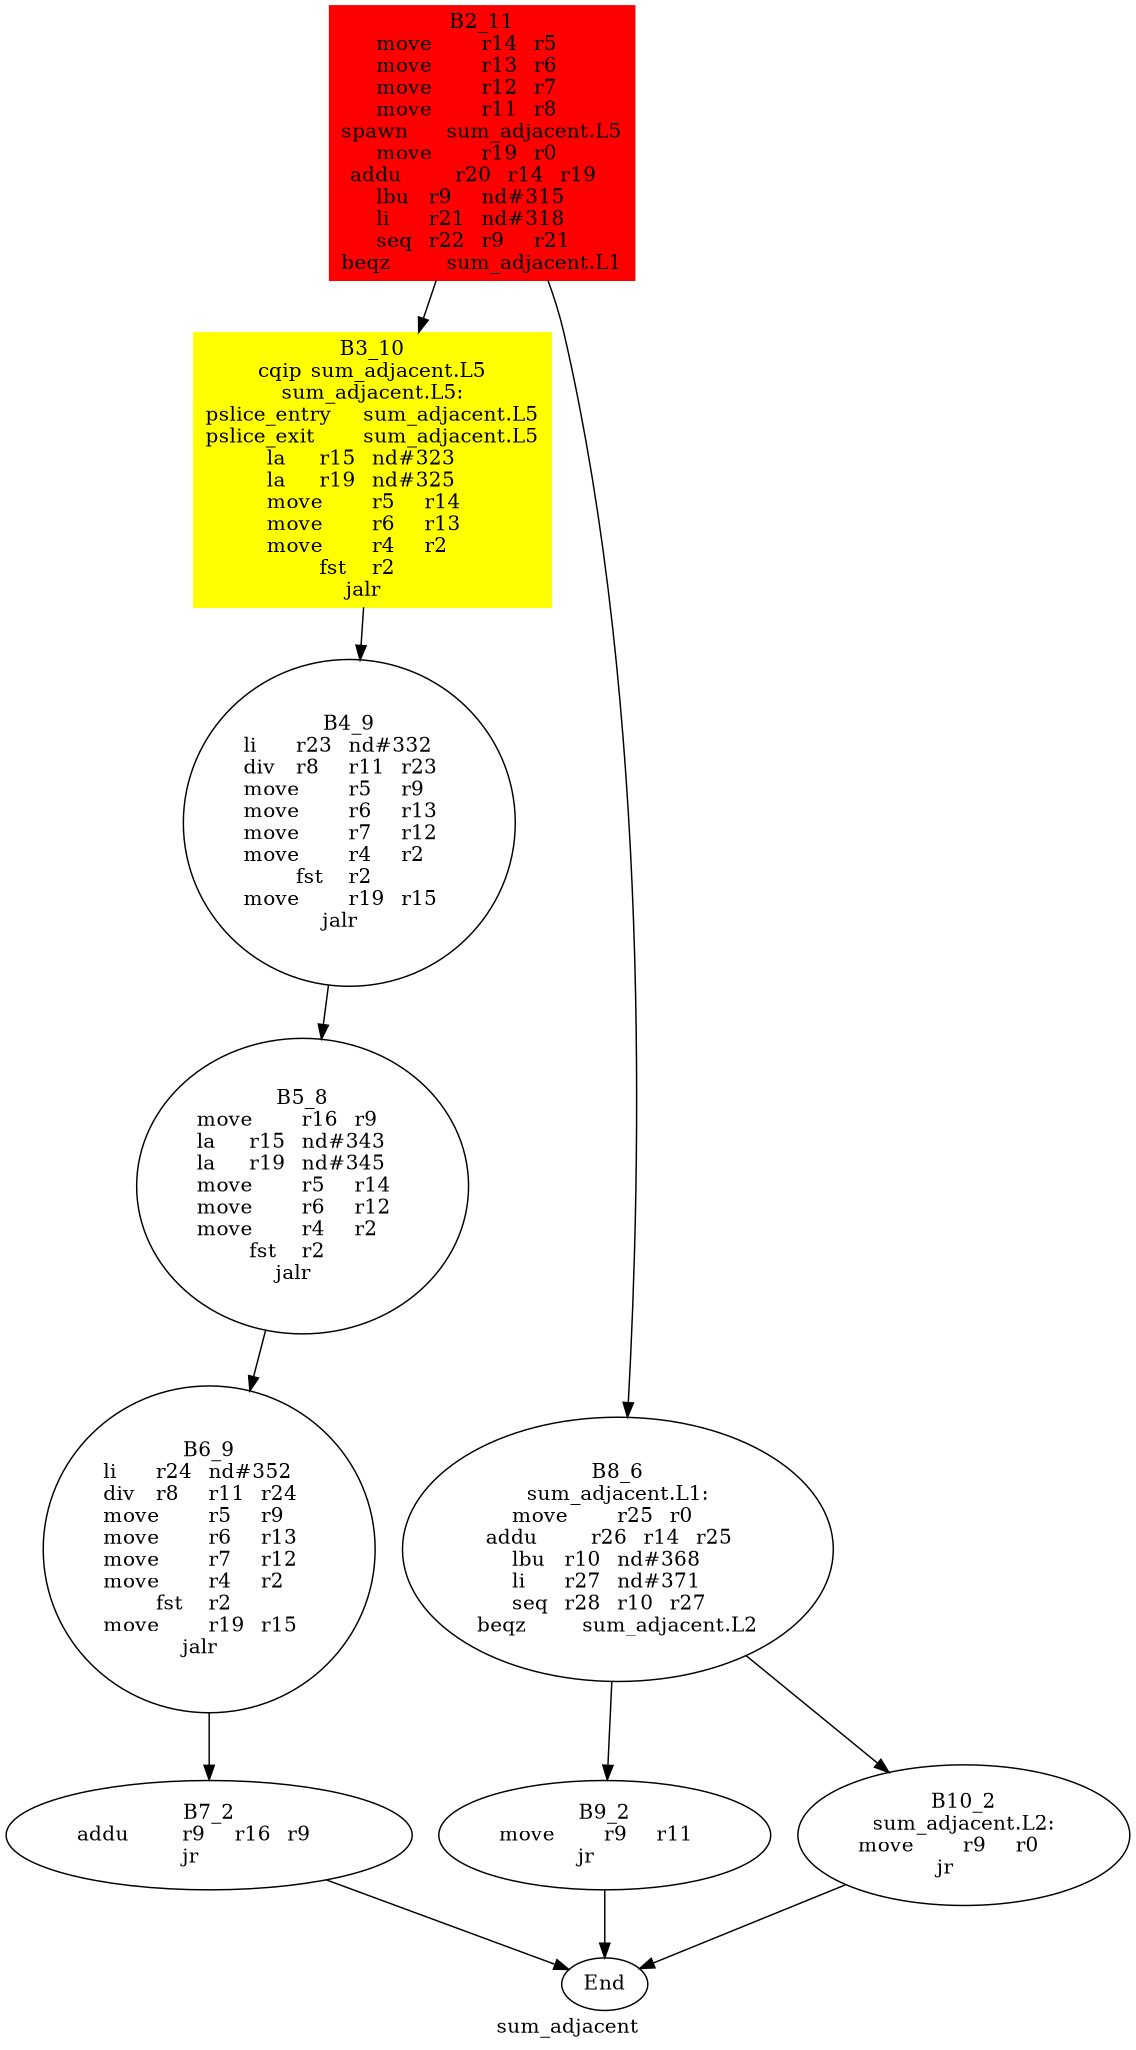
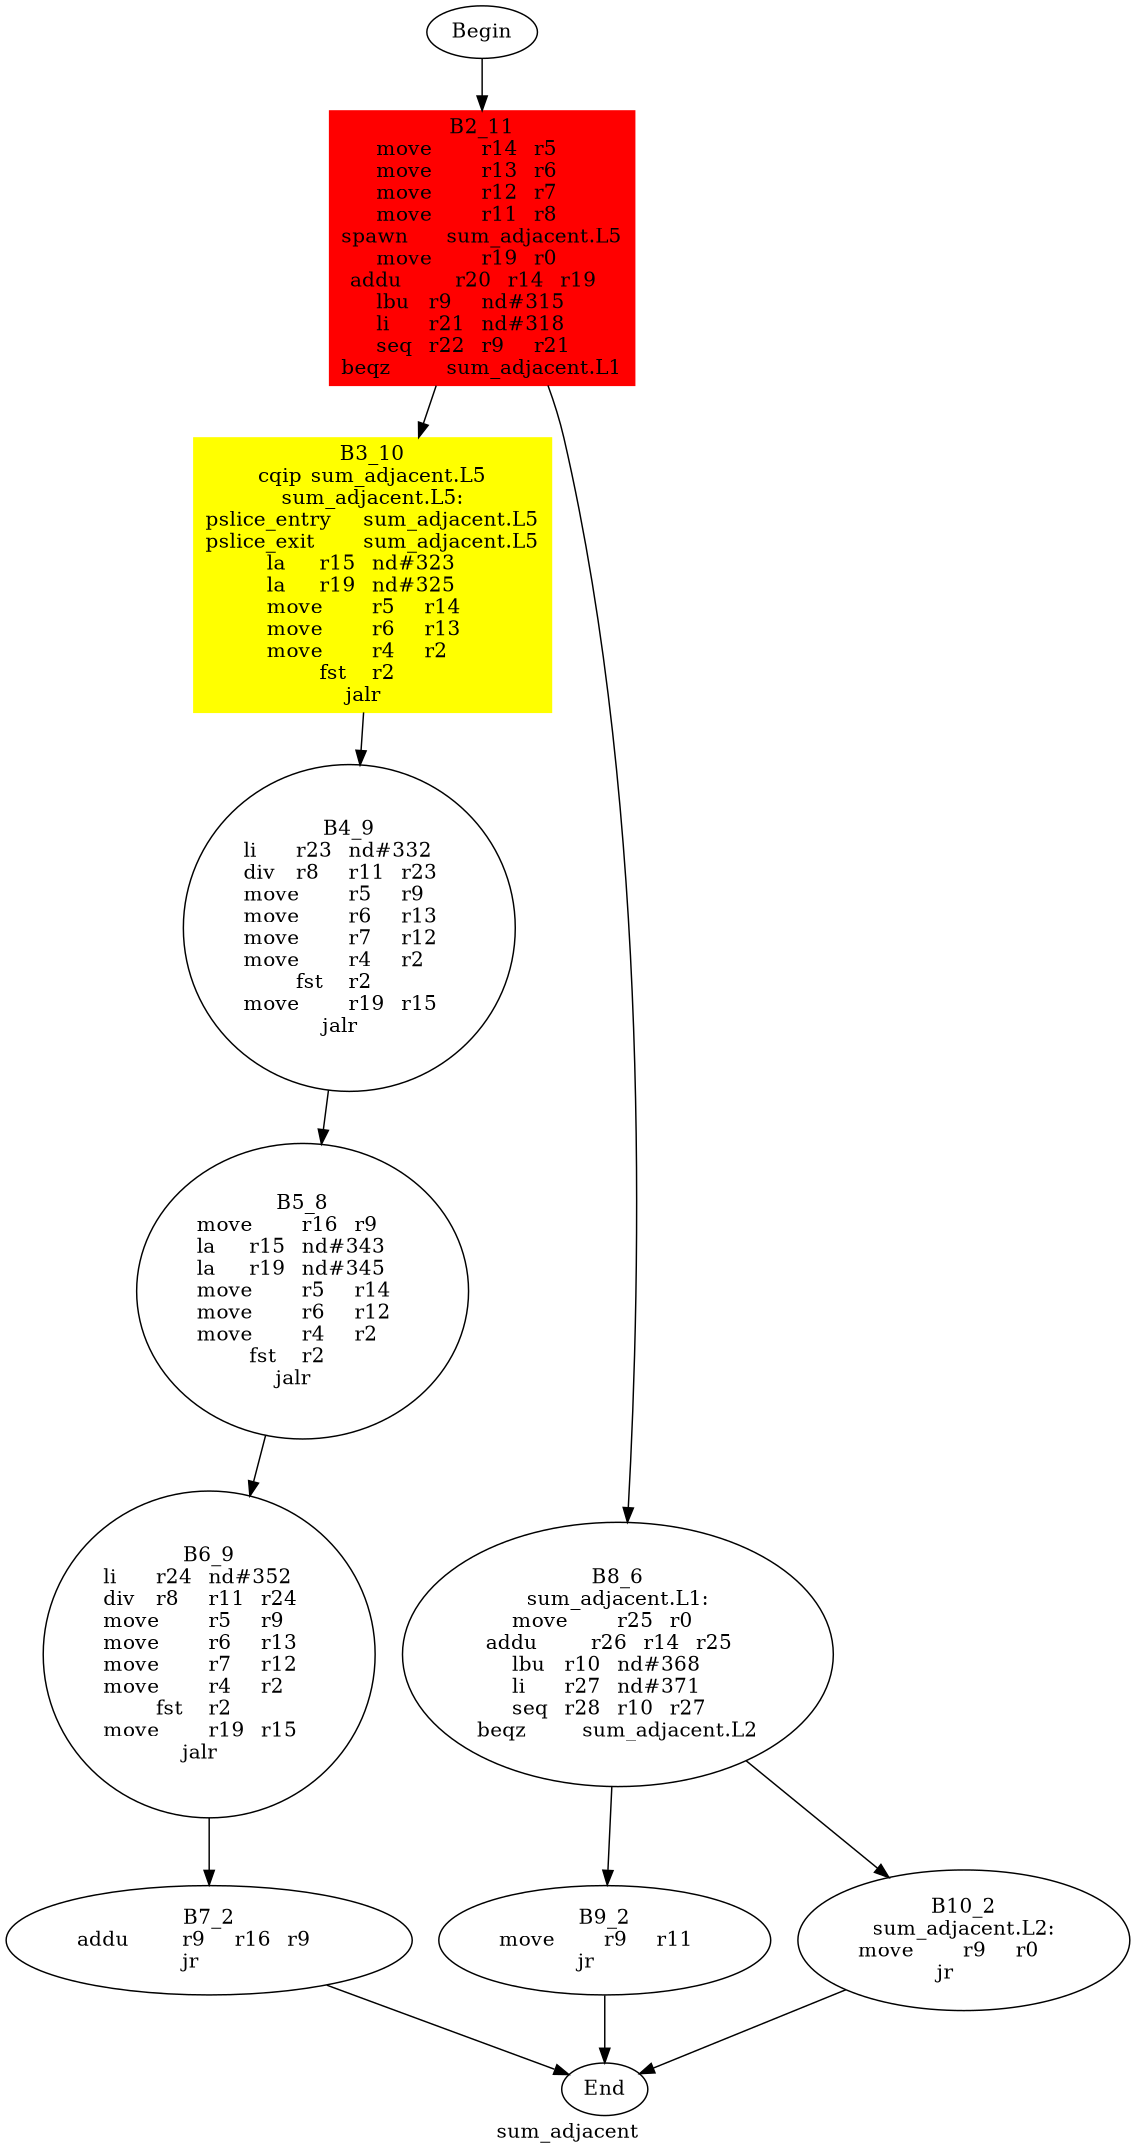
  digraph {
    color=purple
    label=sum_adjacent
    style=dashed
+   n1 [label=Begin]
    n2 [color=red label="B2_11\nmove	r14	r5	\nmove	r13	r6	\nmove	r12	r7	\nmove	r11	r8	\nspawn	sum_adjacent.L5\nmove	r19	r0	\naddu	r20	r14	r19	\nlbu	r9	nd#315	\nli	r21	nd#318	\nseq	r22	r9	r21	\nbeqz	sum_adjacent.L1\n" shape=box style=filled]
    n3 [color=yellow label="B3_10\ncqip	sum_adjacent.L5\nsum_adjacent.L5:\npslice_entry	sum_adjacent.L5\npslice_exit	sum_adjacent.L5\nla	r15	nd#323	\nla	r19	nd#325	\nmove	r5	r14	\nmove	r6	r13	\nmove	r4	r2	\nfst	r2	\njalr	\n" shape=polygon style=filled]
    n4 [label="B8_6\nsum_adjacent.L1:\nmove	r25	r0	\naddu	r26	r14	r25	\nlbu	r10	nd#368	\nli	r27	nd#371	\nseq	r28	r10	r27	\nbeqz	sum_adjacent.L2\n"]
    n5 [label=End]
    n6 [label="B4_9\nli	r23	nd#332	\ndiv	r8	r11	r23	\nmove	r5	r9	\nmove	r6	r13	\nmove	r7	r12	\nmove	r4	r2	\nfst	r2	\nmove	r19	r15	\njalr	\n"]
    n7 [label="B9_2\nmove	r9	r11	\njr	\n"]
    n8 [label="B10_2\nsum_adjacent.L2:\nmove	r9	r0	\njr	\n"]
    n9 [label="B5_8\nmove	r16	r9	\nla	r15	nd#343	\nla	r19	nd#345	\nmove	r5	r14	\nmove	r6	r12	\nmove	r4	r2	\nfst	r2	\njalr	\n"]
    n10 [label="B6_9\nli	r24	nd#352	\ndiv	r8	r11	r24	\nmove	r5	r9	\nmove	r6	r13	\nmove	r7	r12	\nmove	r4	r2	\nfst	r2	\nmove	r19	r15	\njalr	\n"]
    n11 [label="B7_2\naddu	r9	r16	r9	\njr	\n"]
+   n1 -> n2
    n2 -> n3
    n2 -> n4
    n3 -> n6
    n4 -> n7
    n4 -> n8
    n6 -> n9
    n7 -> n5
    n8 -> n5
    n9 -> n10
    n10 -> n11
    n11 -> n5
  }
